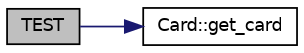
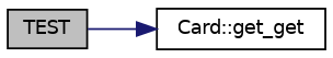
  digraph {
    rankdir=LR
    node [color=black fontname=Helvetica fontsize=10 shape=record style=filled]
    n1 [fillcolor=grey75 fontcolor=black height=0.2 label=TEST width=0.4]
-   n2 [fillcolor=white height=0.2 label="Card::get_card" width=0.4]
+   n2 [fillcolor=white height=0.2 label="Card::get_get" width=0.4]
    n1 -> n2 [color=midnightblue fontname=Helvetica fontsize=10 labelfontname=Helvetica labelfontsize=10 style=solid]
  }
